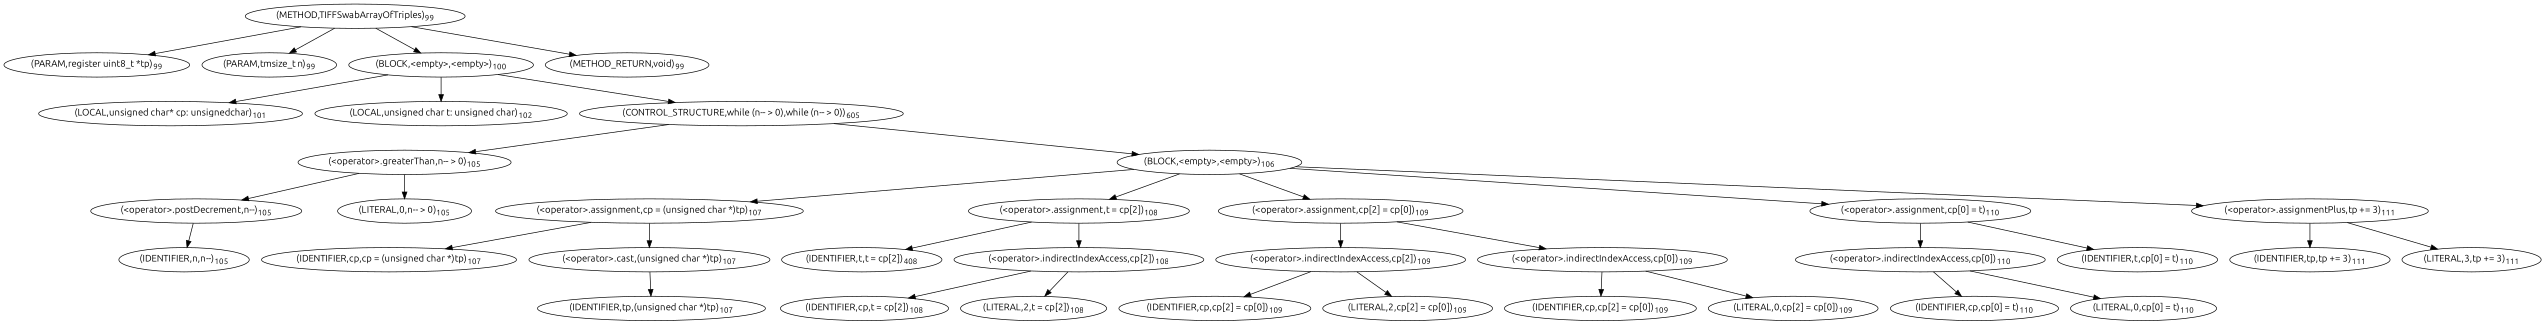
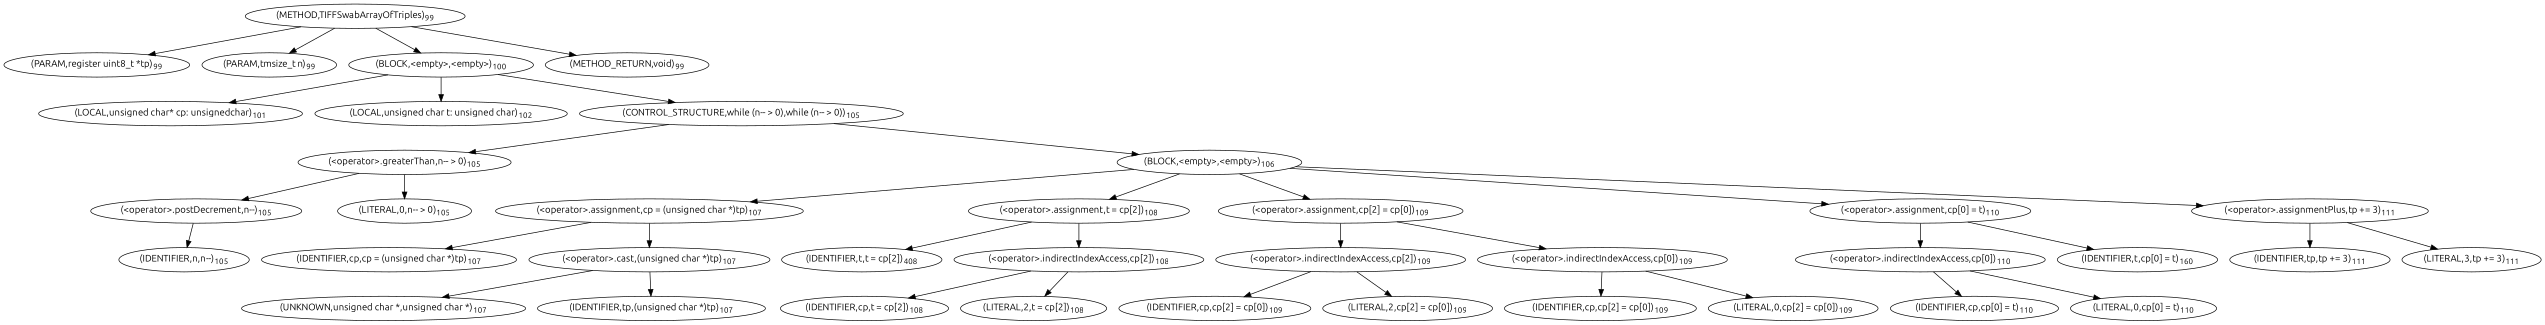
  digraph {
    fontname=Ubuntu
    node [fontname=Ubuntu]
    edge [fontname=Ubuntu]
    n1 [label=<(METHOD,TIFFSwabArrayOfTriples)<SUB>99</SUB>>]
    n2 [label=<(PARAM,register uint8_t *tp)<SUB>99</SUB>>]
    n3 [label=<(PARAM,tmsize_t n)<SUB>99</SUB>>]
    n4 [label=<(BLOCK,&lt;empty&gt;,&lt;empty&gt;)<SUB>100</SUB>>]
    n5 [label=<(METHOD_RETURN,void)<SUB>99</SUB>>]
    n6 [label=<(LOCAL,unsigned char* cp: unsignedchar)<SUB>101</SUB>>]
    n7 [label=<(LOCAL,unsigned char t: unsigned char)<SUB>102</SUB>>]
-   n8 [label=<(CONTROL_STRUCTURE,while (n-- &gt; 0),while (n-- &gt; 0))<SUB>605</SUB>>]
+   n8 [label=<(CONTROL_STRUCTURE,while (n-- &gt; 0),while (n-- &gt; 0))<SUB>105</SUB>>]
    n9 [label=<(&lt;operator&gt;.greaterThan,n-- &gt; 0)<SUB>105</SUB>>]
    n10 [label=<(BLOCK,&lt;empty&gt;,&lt;empty&gt;)<SUB>106</SUB>>]
    n11 [label=<(&lt;operator&gt;.postDecrement,n--)<SUB>105</SUB>>]
    n12 [label=<(LITERAL,0,n-- &gt; 0)<SUB>105</SUB>>]
    n13 [label=<(&lt;operator&gt;.assignment,cp = (unsigned char *)tp)<SUB>107</SUB>>]
    n14 [label=<(&lt;operator&gt;.assignment,t = cp[2])<SUB>108</SUB>>]
    n15 [label=<(&lt;operator&gt;.assignment,cp[2] = cp[0])<SUB>109</SUB>>]
    n16 [label=<(&lt;operator&gt;.assignment,cp[0] = t)<SUB>110</SUB>>]
    n17 [label=<(&lt;operator&gt;.assignmentPlus,tp += 3)<SUB>111</SUB>>]
    n18 [label=<(IDENTIFIER,n,n--)<SUB>105</SUB>>]
    n19 [label=<(IDENTIFIER,cp,cp = (unsigned char *)tp)<SUB>107</SUB>>]
    n20 [label=<(&lt;operator&gt;.cast,(unsigned char *)tp)<SUB>107</SUB>>]
    n21 [label=<(IDENTIFIER,t,t = cp[2])<SUB>408</SUB>>]
    n22 [label=<(&lt;operator&gt;.indirectIndexAccess,cp[2])<SUB>108</SUB>>]
    n23 [label=<(&lt;operator&gt;.indirectIndexAccess,cp[2])<SUB>109</SUB>>]
    n24 [label=<(&lt;operator&gt;.indirectIndexAccess,cp[0])<SUB>109</SUB>>]
    n25 [label=<(&lt;operator&gt;.indirectIndexAccess,cp[0])<SUB>110</SUB>>]
-   n26 [label=<(IDENTIFIER,t,cp[0] = t)<SUB>110</SUB>>]
+   n26 [label=<(IDENTIFIER,t,cp[0] = t)<SUB>160</SUB>>]
    n27 [label=<(IDENTIFIER,tp,tp += 3)<SUB>111</SUB>>]
    n28 [label=<(LITERAL,3,tp += 3)<SUB>111</SUB>>]
+   n29 [label=<(UNKNOWN,unsigned char *,unsigned char *)<SUB>107</SUB>>]
    n30 [label=<(IDENTIFIER,tp,(unsigned char *)tp)<SUB>107</SUB>>]
    n31 [label=<(IDENTIFIER,cp,t = cp[2])<SUB>108</SUB>>]
    n32 [label=<(LITERAL,2,t = cp[2])<SUB>108</SUB>>]
    n33 [label=<(IDENTIFIER,cp,cp[2] = cp[0])<SUB>109</SUB>>]
    n34 [label=<(LITERAL,2,cp[2] = cp[0])<SUB>109</SUB>>]
    n35 [label=<(IDENTIFIER,cp,cp[2] = cp[0])<SUB>109</SUB>>]
    n36 [label=<(LITERAL,0,cp[2] = cp[0])<SUB>109</SUB>>]
    n37 [label=<(IDENTIFIER,cp,cp[0] = t)<SUB>110</SUB>>]
    n38 [label=<(LITERAL,0,cp[0] = t)<SUB>110</SUB>>]
    n1 -> n2
    n1 -> n3
    n1 -> n4
    n1 -> n5
    n4 -> n6
    n4 -> n7
    n4 -> n8
    n8 -> n9
    n8 -> n10
    n9 -> n11
    n9 -> n12
    n10 -> n13
    n10 -> n14
    n10 -> n15
    n10 -> n16
    n10 -> n17
    n11 -> n18
    n13 -> n19
    n13 -> n20
    n14 -> n21
    n14 -> n22
    n15 -> n23
    n15 -> n24
    n16 -> n25
    n16 -> n26
    n17 -> n27
    n17 -> n28
+   n20 -> n29
    n20 -> n30
    n22 -> n31
    n22 -> n32
    n23 -> n33
    n23 -> n34
    n24 -> n35
    n24 -> n36
    n25 -> n37
    n25 -> n38
  }
